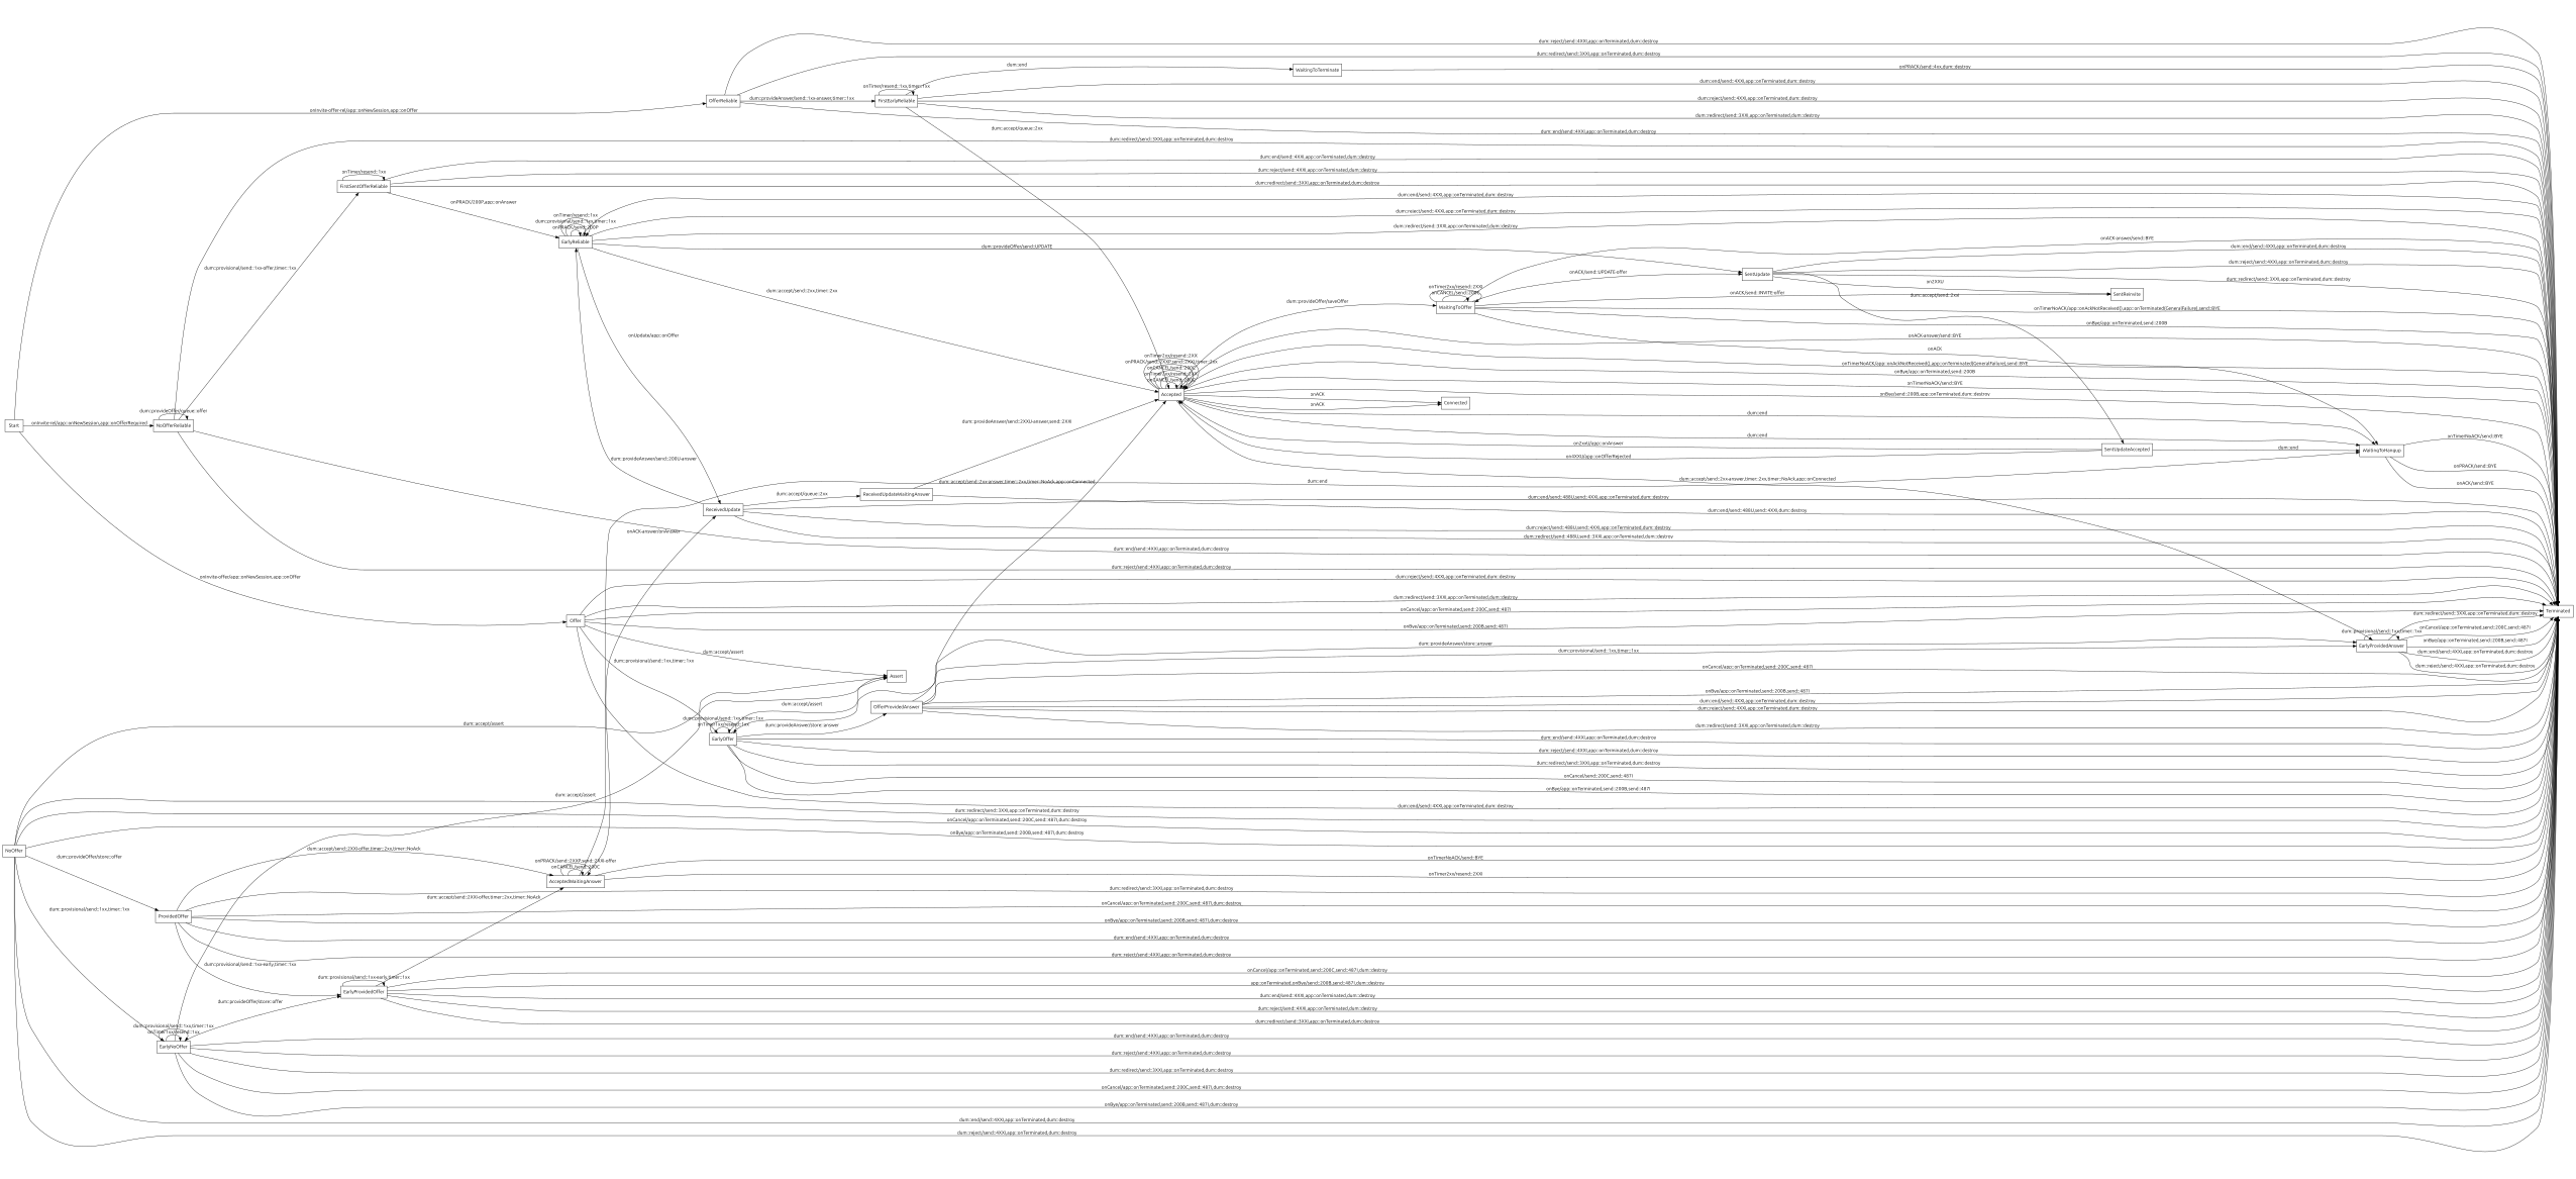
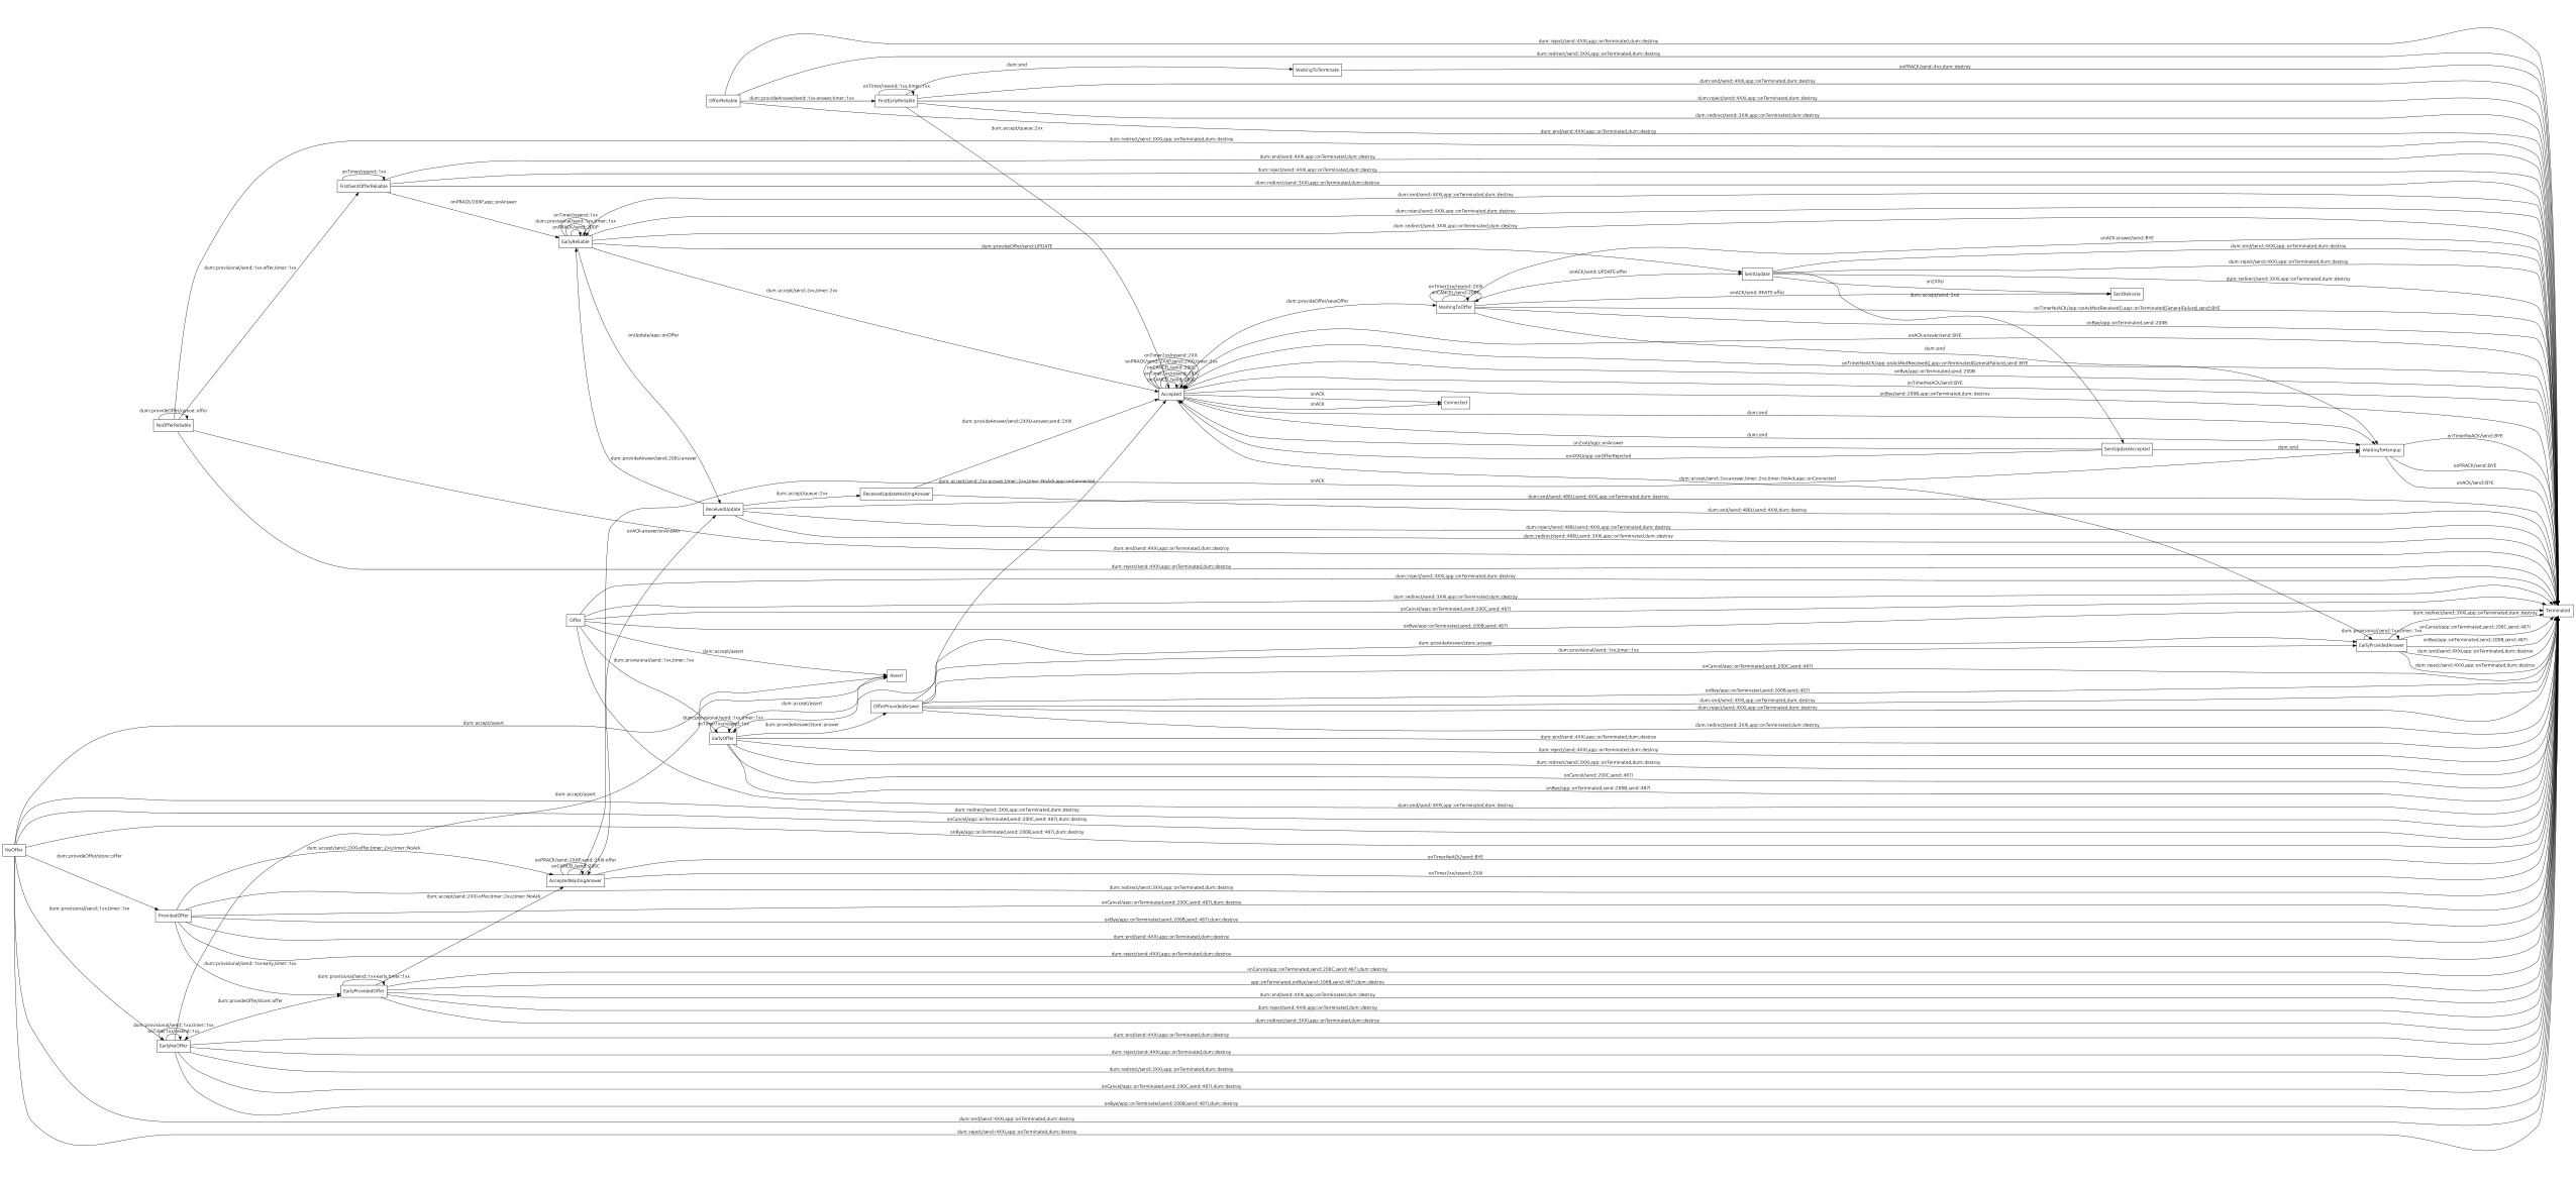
  digraph {
    fontname=Ubuntu
    rankdir=LR
    node [fontname=Ubuntu shape=box]
    edge [fontname=Ubuntu]
-   Start
    Offer
    OfferReliable
    NoOfferReliable
    EarlyOffer
    Assert
    Terminated
    NoOffer
    ProvidedOffer
    EarlyNoOffer
    FirstEarlyReliable
    FirstSentOfferReliable
    OfferProvidedAnswer
    Accepted
    EarlyProvidedAnswer
    Connected
    WaitingToHangup
    WaitingToOffer
    SentUpdate
    SentReinvite
    SentUpdateAccepted
    EarlyReliable
    ReceivedUpdate
    EarlyProvidedOffer
    AcceptedWaitingAnswer
    WaitingToTerminate
    ReceivedUpdateWaitingAnswer
-   Start -> Offer [label="onInvite-offer/app::onNewSession,app::onOffer"]
-   Start -> OfferReliable [label="onInvite-offer-rel/app::onNewSession,app::onOffer"]
-   Start -> NoOfferReliable [label="onInvite-rel/app::onNewSession,app::onOfferRequired"]
    Offer -> EarlyOffer [label="dum::provisional/send::1xx,timer::1xx"]
    Offer -> Assert [label="dum::accept/assert"]
    Offer -> Terminated [label="dum::end/send::4XXI,app::onTerminated,dum::destroy"]
    Offer -> Terminated [label="dum::reject/send::4XXI,app::onTerminated,dum::destroy"]
    Offer -> Terminated [label="dum::redirect/send::3XXI,app::onTerminated,dum::destroy"]
    Offer -> Terminated [label="onCancel/app::onTerminated,send::200C,send::487I"]
    Offer -> Terminated [label="onBye/app::onTerminated,send::200B,send::487I"]
    OfferReliable -> Terminated [label="dum::end/send::4XXI,app::onTerminated,dum::destroy"]
    OfferReliable -> Terminated [label="dum::reject/send::4XXI,app::onTerminated,dum::destroy"]
    OfferReliable -> Terminated [label="dum::redirect/send::3XXI,app::onTerminated,dum::destroy"]
    OfferReliable -> FirstEarlyReliable [label="dum::provideAnswer/send::1xx-answer,timer::1xx"]
    NoOfferReliable -> NoOfferReliable [label="dum::provideOffer/queue::offer"]
    NoOfferReliable -> Terminated [label="dum::end/send::4XXI,app::onTerminated,dum::destroy"]
    NoOfferReliable -> Terminated [label="dum::reject/send::4XXI,app::onTerminated,dum::destroy"]
    NoOfferReliable -> Terminated [label="dum::redirect/send::3XXI,app::onTerminated,dum::destroy"]
    NoOfferReliable -> FirstSentOfferReliable [label="dum::provisional/send::1xx-offer,timer::1xx"]
    EarlyOffer -> EarlyOffer [label="onTimer1xx/resend::1xx"]
    EarlyOffer -> EarlyOffer [label="dum::provisional/send::1xx,timer::1xx"]
    EarlyOffer -> Assert [label="dum::accept/assert"]
    EarlyOffer -> Terminated [label="dum::end/send::4XXI,app::onTerminated,dum::destroy"]
    EarlyOffer -> Terminated [label="dum::reject/send::4XXI,app::onTerminated,dum::destroy"]
    EarlyOffer -> Terminated [label="dum::redirect/send::3XXI,app::onTerminated,dum::destroy"]
    EarlyOffer -> Terminated [label="onCancel/send::200C,send::487I"]
    EarlyOffer -> Terminated [label="onBye/app::onTerminated,send::200B,send::487I"]
    EarlyOffer -> OfferProvidedAnswer [label="dum::provideAnswer/store::answer"]
    EarlyOffer -> EarlyProvidedAnswer [label="dum::provideAnswer/store::answer"]
    NoOffer -> Assert [label="dum::accept/assert"]
    NoOffer -> Terminated [label="dum::end/send::4XXI,app::onTerminated,dum::destroy"]
    NoOffer -> Terminated [label="dum::reject/send::4XXI,app::onTerminated,dum::destroy"]
    NoOffer -> Terminated [label="dum::redirect/send::3XXI,app::onTerminated,dum::destroy"]
    NoOffer -> Terminated [label="onCancel/app::onTerminated,send::200C,send::487I,dum::destroy"]
    NoOffer -> Terminated [label="onBye/app::onTerminated,send::200B,send::487I,dum::destroy"]
    NoOffer -> ProvidedOffer [label="dum::provideOffer/store::offer"]
    NoOffer -> EarlyNoOffer [label="dum::provisional/send::1xx,timer::1xx"]
    ProvidedOffer -> Terminated [label="dum::end/send::4XXI,app::onTerminated,dum::destroy"]
    ProvidedOffer -> Terminated [label="dum::reject/send::4XXI,app::onTerminated,dum::destroy"]
    ProvidedOffer -> Terminated [label="dum::redirect/send::3XXI,app::onTerminated,dum::destroy"]
    ProvidedOffer -> Terminated [label="onCancel/app::onTerminated,send::200C,send::487I,dum::destroy"]
    ProvidedOffer -> Terminated [label="onBye/app::onTerminated,send::200B,send::487I,dum::destroy"]
    ProvidedOffer -> EarlyProvidedOffer [label="dum::provisional/send::1xx-early,timer::1xx"]
    ProvidedOffer -> AcceptedWaitingAnswer [label="dum::accept/send::2XXI-offer,timer::2xx,timer::NoAck"]
    EarlyNoOffer -> Assert [label="dum::accept/assert"]
    EarlyNoOffer -> Terminated [label="dum::end/send::4XXI,app::onTerminated,dum::destroy"]
    EarlyNoOffer -> Terminated [label="dum::reject/send::4XXI,app::onTerminated,dum::destroy"]
    EarlyNoOffer -> Terminated [label="dum::redirect/send::3XXI,app::onTerminated,dum::destroy"]
    EarlyNoOffer -> Terminated [label="onCancel/app::onTerminated,send::200C,send::487I,dum::destroy"]
    EarlyNoOffer -> Terminated [label="onBye/app::onTerminated,send::200B,send::487I,dum::destroy"]
    EarlyNoOffer -> EarlyNoOffer [label="onTimer1xx/resend::1xx"]
    EarlyNoOffer -> EarlyNoOffer [label="dum::provisional/send::1xx,timer::1xx"]
    EarlyNoOffer -> EarlyProvidedOffer [label="dum::provideOffer/store::offer"]
    FirstEarlyReliable -> Terminated [label="dum::end/send::4XXI,app::onTerminated,dum::destroy"]
    FirstEarlyReliable -> Terminated [label="dum::reject/send::4XXI,app::onTerminated,dum::destroy"]
    FirstEarlyReliable -> Terminated [label="dum::redirect/send::3XXI,app::onTerminated,dum::destroy"]
    FirstEarlyReliable -> FirstEarlyReliable [label="onTimer/resend::1xx,timer::1xx"]
    FirstEarlyReliable -> Accepted [label="dum::accept/queue::2xx"]
    FirstEarlyReliable -> WaitingToTerminate [label="dum::end"]
    FirstSentOfferReliable -> Terminated [label="dum::end/send::4XXI,app::onTerminated,dum::destroy"]
    FirstSentOfferReliable -> Terminated [label="dum::reject/send::4XXI,app::onTerminated,dum::destroy"]
    FirstSentOfferReliable -> Terminated [label="dum::redirect/send::3XXI,app::onTerminated,dum::destroy"]
    FirstSentOfferReliable -> FirstSentOfferReliable [label="onTimer/resend::1xx"]
    FirstSentOfferReliable -> EarlyReliable [label="onPRACK/200P,app::onAnswer"]
    OfferProvidedAnswer -> Terminated [label="dum::end/send::4XXI,app::onTerminated,dum::destroy"]
    OfferProvidedAnswer -> Terminated [label="dum::reject/send::4XXI,app::onTerminated,dum::destroy"]
    OfferProvidedAnswer -> Terminated [label="dum::redirect/send::3XXI,app::onTerminated,dum::destroy"]
    OfferProvidedAnswer -> Terminated [label="onCancel/app::onTerminated,send::200C,send::487I"]
    OfferProvidedAnswer -> Terminated [label="onBye/app::onTerminated,send::200B,send::487I"]
    OfferProvidedAnswer -> Accepted [label="dum::accept/send::2xx-answer,timer::2xx,timer::NoAck,app::onConnected"]
    OfferProvidedAnswer -> EarlyProvidedAnswer [label="dum::provisional/send::1xx,timer::1xx"]
    Accepted -> Terminated [label="onACK-answer/send::BYE"]
    Accepted -> Terminated [label="onTimerNoACK/app::onAckNotReceived(),app::onTerminated(GeneralFailure),send::BYE"]
    Accepted -> Terminated [label="onBye/app::onTerminated,send::200B"]
    Accepted -> Terminated [label="onTimerNoACK/send::BYE"]
    Accepted -> Terminated [label="onBye/send::200B,app::onTerminated,dum::destroy"]
    Accepted -> Accepted [label="onCANCEL/send::200C"]
    Accepted -> Accepted [label="onTimer2xx/resend::2XXI"]
    Accepted -> Accepted [label="onCANCEL/send::200C"]
    Accepted -> Accepted [label="onPRACK/send::2XXP,send::2XXI,timer::2xx"]
    Accepted -> Accepted [label="onTimer2xx/resend::2XXI"]
    Accepted -> EarlyProvidedAnswer [label="dum::accept/send::2xx-answer,timer::2xx,timer::NoAck,app::onConnected"]
    Accepted -> Connected [label=onACK]
    Accepted -> Connected [label=onACK]
    Accepted -> WaitingToHangup [label="dum::end"]
    Accepted -> WaitingToHangup [label="dum::end"]
    Accepted -> WaitingToOffer [label="dum::provideOffer/saveOffer"]
    EarlyProvidedAnswer -> Terminated [label="dum::end/send::4XXI,app::onTerminated,dum::destroy"]
    EarlyProvidedAnswer -> Terminated [label="dum::reject/send::4XXI,app::onTerminated,dum::destroy"]
    EarlyProvidedAnswer -> Terminated [label="dum::redirect/send::3XXI,app::onTerminated,dum::destroy"]
    EarlyProvidedAnswer -> Terminated [label="onCancel/app::onTerminated,send::200C,send::487I"]
    EarlyProvidedAnswer -> Terminated [label="onBye/app::onTerminated,send::200B,send::487I"]
    EarlyProvidedAnswer -> EarlyProvidedAnswer [label="dum::provisional/send::1xx,timer::1xx"]
    WaitingToHangup -> Terminated [label="onPRACK/send::BYE"]
    WaitingToHangup -> Terminated [label="onACK/send::BYE"]
    WaitingToHangup -> Terminated [label="onTimerNoACK/send::BYE"]
    WaitingToOffer -> Terminated [label="onACK-answer/send::BYE"]
    WaitingToOffer -> Terminated [label="onTimerNoACK/app::onAckNotReceived(),app::onTerminated(GeneralFailure),send::BYE"]
    WaitingToOffer -> Terminated [label="onBye/app::onTerminated,send::200B"]
-   WaitingToOffer -> WaitingToHangup [label=onACK]
+   WaitingToOffer -> WaitingToHangup [label="dum::end"]
    WaitingToOffer -> WaitingToOffer [label="onCANCEL/send::200C"]
    WaitingToOffer -> WaitingToOffer [label="onTimer2xx/resend::2XXI"]
    WaitingToOffer -> SentUpdate [label="onACK/send::UPDATE-offer"]
    WaitingToOffer -> SentReinvite [label="onACK/send::INVITE-offer"]
    SentUpdate -> Terminated [label="dum::end/send::4XXI,app::onTerminated,dum::destroy"]
    SentUpdate -> Terminated [label="dum::reject/send::4XXI,app::onTerminated,dum::destroy"]
    SentUpdate -> Terminated [label="dum::redirect/send::3XXI,app::onTerminated,dum::destroy"]
    SentUpdate -> SentReinvite [label=on2XXU]
    SentUpdate -> SentUpdateAccepted [label="dum::accept/send::2xxI"]
    SentUpdateAccepted -> Accepted [label="on2xxU/app::onAnswer"]
    SentUpdateAccepted -> Accepted [label="on4XXU/app::onOfferRejected"]
    SentUpdateAccepted -> WaitingToHangup [label="dum::end"]
    EarlyReliable -> Terminated [label="dum::end/send::4XXI,app::onTerminated,dum::destroy"]
    EarlyReliable -> Terminated [label="dum::reject/send::4XXI,app::onTerminated,dum::destroy"]
    EarlyReliable -> Terminated [label="dum::redirect/send::3XXI,app::onTerminated,dum::destroy"]
    EarlyReliable -> Accepted [label="dum::accept/send::2xx,timer::2xx"]
    EarlyReliable -> SentUpdate [label="dum::provideOffer/send::UPDATE"]
    EarlyReliable -> EarlyReliable [label="onPRACK/send::200P"]
    EarlyReliable -> EarlyReliable [label="dum::provisional/send::1xx,timer::1xx"]
    EarlyReliable -> EarlyReliable [label="onTimer/resend::1xx"]
    EarlyReliable -> ReceivedUpdate [label="onUpdate/app::onOffer"]
    ReceivedUpdate -> Terminated [label="dum::end/send::488U,send::4XXI,app::onTerminated,dum::destroy"]
    ReceivedUpdate -> Terminated [label="dum::reject/send::488U,send::4XXI,app::onTerminated,dum::destroy"]
    ReceivedUpdate -> Terminated [label="dum::redirect/send::488U,send::3XXI,app::onTerminated,dum::destroy"]
    ReceivedUpdate -> EarlyReliable [label="dum::provideAnswer/send::200U-answer"]
    ReceivedUpdate -> ReceivedUpdateWaitingAnswer [label="dum::accept/queue::2xx"]
    EarlyProvidedOffer -> Terminated [label="dum::end/send::4XXI,app::onTerminated,dum::destroy"]
    EarlyProvidedOffer -> Terminated [label="dum::reject/send::4XXI,app::onTerminated,dum::destroy"]
    EarlyProvidedOffer -> Terminated [label="dum::redirect/send::3XXI,app::onTerminated,dum::destroy"]
    EarlyProvidedOffer -> Terminated [label="onCancel/app::onTerminated,send::200C,send::487I,dum::destroy"]
    EarlyProvidedOffer -> Terminated [label="app::onTerminated,onBye/send::200B,send::487I,dum::destroy"]
    EarlyProvidedOffer -> EarlyProvidedOffer [label="dum::provisional/send::1xx-early,timer::1xx"]
    EarlyProvidedOffer -> AcceptedWaitingAnswer [label="dum::accept/send::2XXI-offer,timer::2xx,timer::NoAck"]
    AcceptedWaitingAnswer -> Terminated [label="onTimer2xx/resend::2XXI"]
    AcceptedWaitingAnswer -> Terminated [label="onTimerNoACK/send::BYE"]
-   AcceptedWaitingAnswer -> WaitingToHangup [label="dum::end"]
+   AcceptedWaitingAnswer -> WaitingToHangup [label=onACK]
    AcceptedWaitingAnswer -> ReceivedUpdate [label="onACK-answer/onAnswer"]
    AcceptedWaitingAnswer -> AcceptedWaitingAnswer [label="onCANCEL/send::200C"]
    AcceptedWaitingAnswer -> AcceptedWaitingAnswer [label="onPRACK/send::2XXP,send::2XXI-offer"]
    WaitingToTerminate -> Terminated [label="onPRACK/send::4xx,dum::destroy"]
    ReceivedUpdateWaitingAnswer -> Terminated [label="dum::end/send::488U,send::4XXI,dum::destroy"]
    ReceivedUpdateWaitingAnswer -> Accepted [label="dum::provideAnswer/send::2XXU-answer,send::2XXI"]
  }
